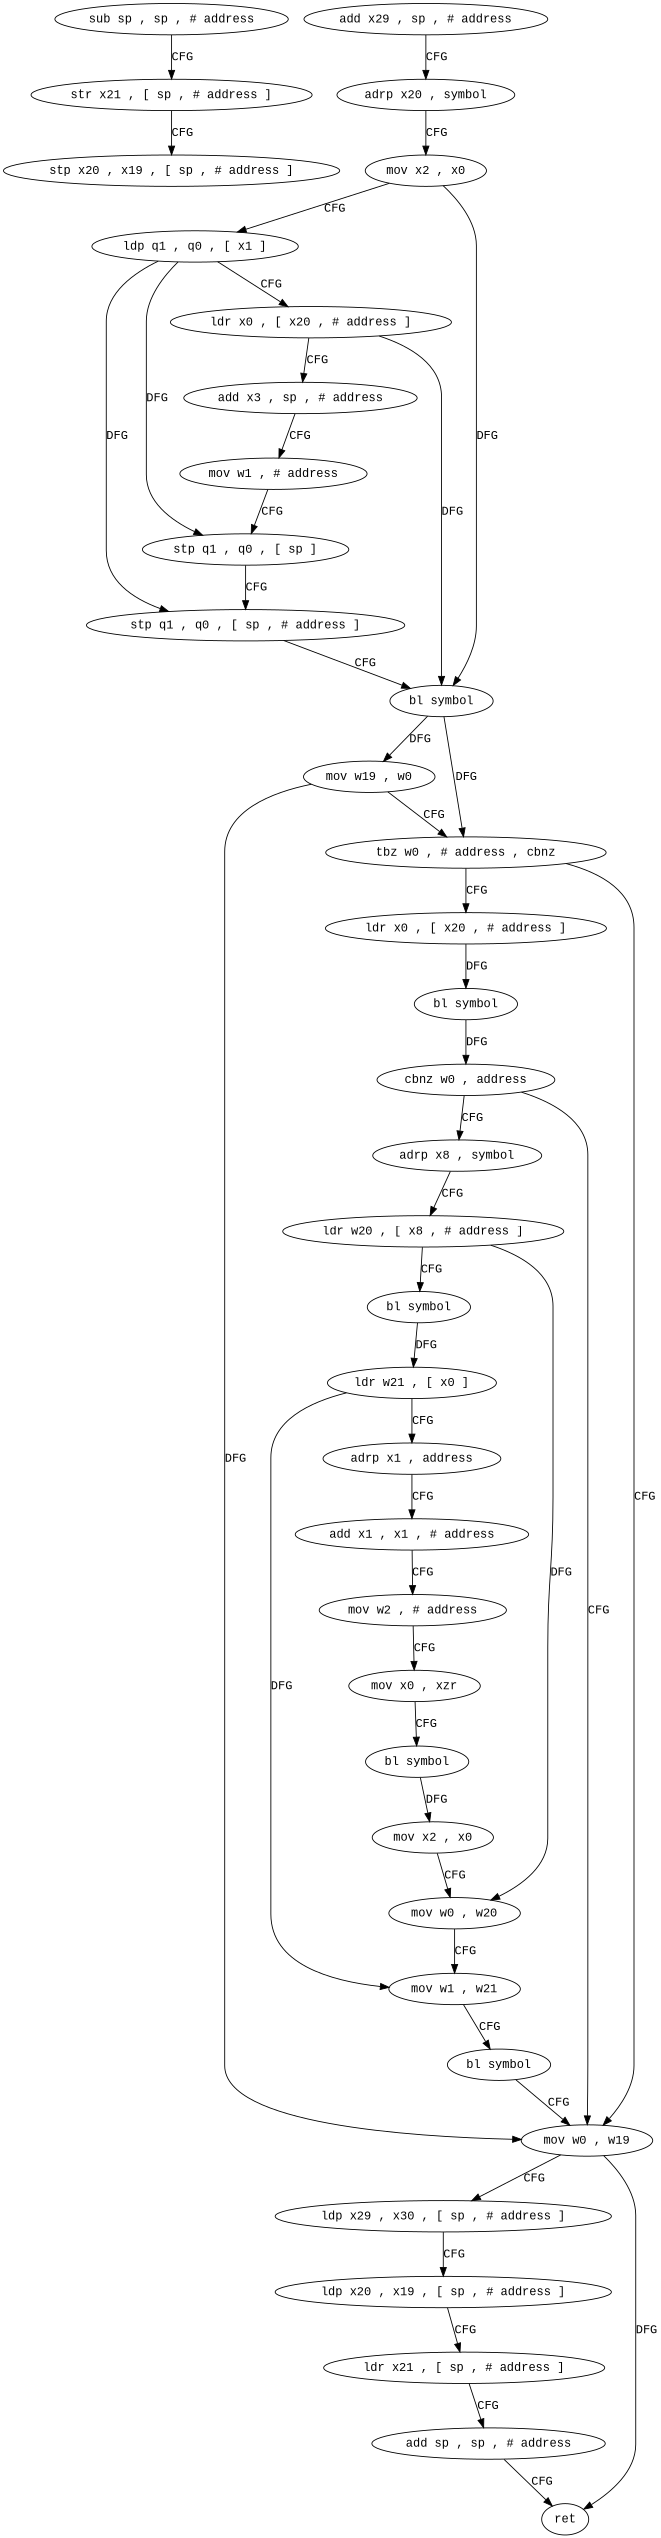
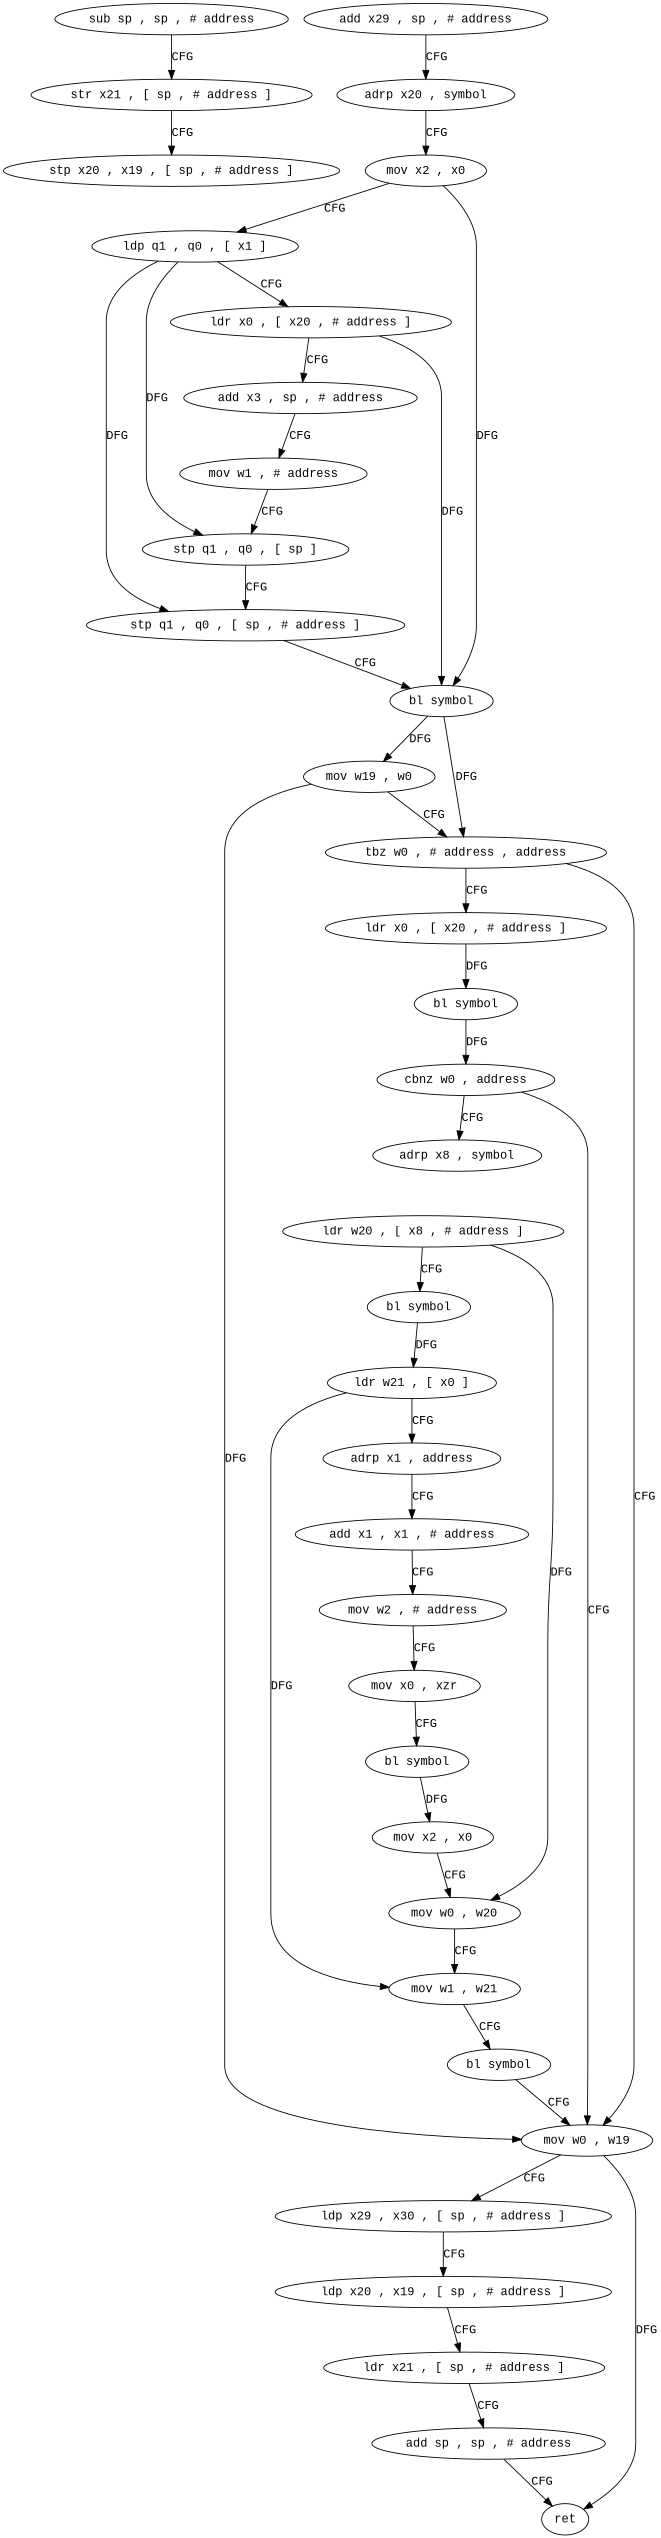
  digraph {
    fontname="Liberation Mono"
    node [fontname="Liberation Mono"]
    edge [fontname="Liberation Mono"]
    n1 [label="sub sp , sp , # address"]
    n2 [label="str x21 , [ sp , # address ]"]
    n3 [label="stp x20 , x19 , [ sp , # address ]"]
    n4 [label="add x29 , sp , # address"]
    n5 [label="adrp x20 , symbol"]
    n6 [label="mov x2 , x0"]
    n7 [label="ldp q1 , q0 , [ x1 ]"]
    n8 [label="bl symbol"]
    n9 [label="ldr x0 , [ x20 , # address ]"]
    n10 [label="stp q1 , q0 , [ sp ]"]
    n11 [label="stp q1 , q0 , [ sp , # address ]"]
    n12 [label="mov w19 , w0"]
-   n13 [label="tbz w0 , # address , cbnz"]
+   n13 [label="tbz w0 , # address , address"]
    n14 [label="add x3 , sp , # address"]
    n15 [label="mov w1 , # address"]
    n16 [label="mov w0 , w19"]
    n17 [label="ldr x0 , [ x20 , # address ]"]
    n18 [label="ldp x29 , x30 , [ sp , # address ]"]
    n19 [label=ret]
    n20 [label="bl symbol"]
    n21 [label="ldp x20 , x19 , [ sp , # address ]"]
    n22 [label="cbnz w0 , address"]
    n23 [label="ldr x21 , [ sp , # address ]"]
    n24 [label="add sp , sp , # address"]
    n25 [label="adrp x8 , symbol"]
    n26 [label="ldr w20 , [ x8 , # address ]"]
    n27 [label="bl symbol"]
    n28 [label="mov w0 , w20"]
    n29 [label="ldr w21 , [ x0 ]"]
    n30 [label="mov w1 , w21"]
    n31 [label="adrp x1 , address"]
    n32 [label="add x1 , x1 , # address"]
    n33 [label="bl symbol"]
    n34 [label="mov w2 , # address"]
    n35 [label="mov x0 , xzr"]
    n36 [label="bl symbol"]
    n37 [label="mov x2 , x0"]
    n1 -> n2 [label=CFG]
    n2 -> n3 [label=CFG]
    n4 -> n5 [label=CFG]
    n5 -> n6 [label=CFG]
    n6 -> n7 [label=CFG]
    n6 -> n8 [label=DFG]
    n7 -> n9 [label=CFG]
    n7 -> n10 [label=DFG]
    n7 -> n11 [label=DFG]
    n8 -> n12 [label=DFG]
    n8 -> n13 [label=DFG]
    n9 -> n8 [label=DFG]
    n9 -> n14 [label=CFG]
    n10 -> n11 [label=CFG]
    n11 -> n8 [label=CFG]
    n12 -> n13 [label=CFG]
    n12 -> n16 [label=DFG]
    n13 -> n16 [label=CFG]
    n13 -> n17 [label=CFG]
    n14 -> n15 [label=CFG]
    n15 -> n10 [label=CFG]
    n16 -> n18 [label=CFG]
    n16 -> n19 [label=DFG]
    n17 -> n20 [label=DFG]
    n18 -> n21 [label=CFG]
    n20 -> n22 [label=DFG]
    n21 -> n23 [label=CFG]
    n22 -> n16 [label=CFG]
    n22 -> n25 [label=CFG]
    n23 -> n24 [label=CFG]
    n24 -> n19 [label=CFG]
-   n25 -> n26 [label=CFG]
    n26 -> n27 [label=CFG]
    n26 -> n28 [label=DFG]
    n27 -> n29 [label=DFG]
    n28 -> n30 [label=CFG]
    n29 -> n30 [label=DFG]
    n29 -> n31 [label=CFG]
    n30 -> n33 [label=CFG]
    n31 -> n32 [label=CFG]
    n32 -> n34 [label=CFG]
    n33 -> n16 [label=CFG]
    n34 -> n35 [label=CFG]
    n35 -> n36 [label=CFG]
    n36 -> n37 [label=DFG]
    n37 -> n28 [label=CFG]
  }
